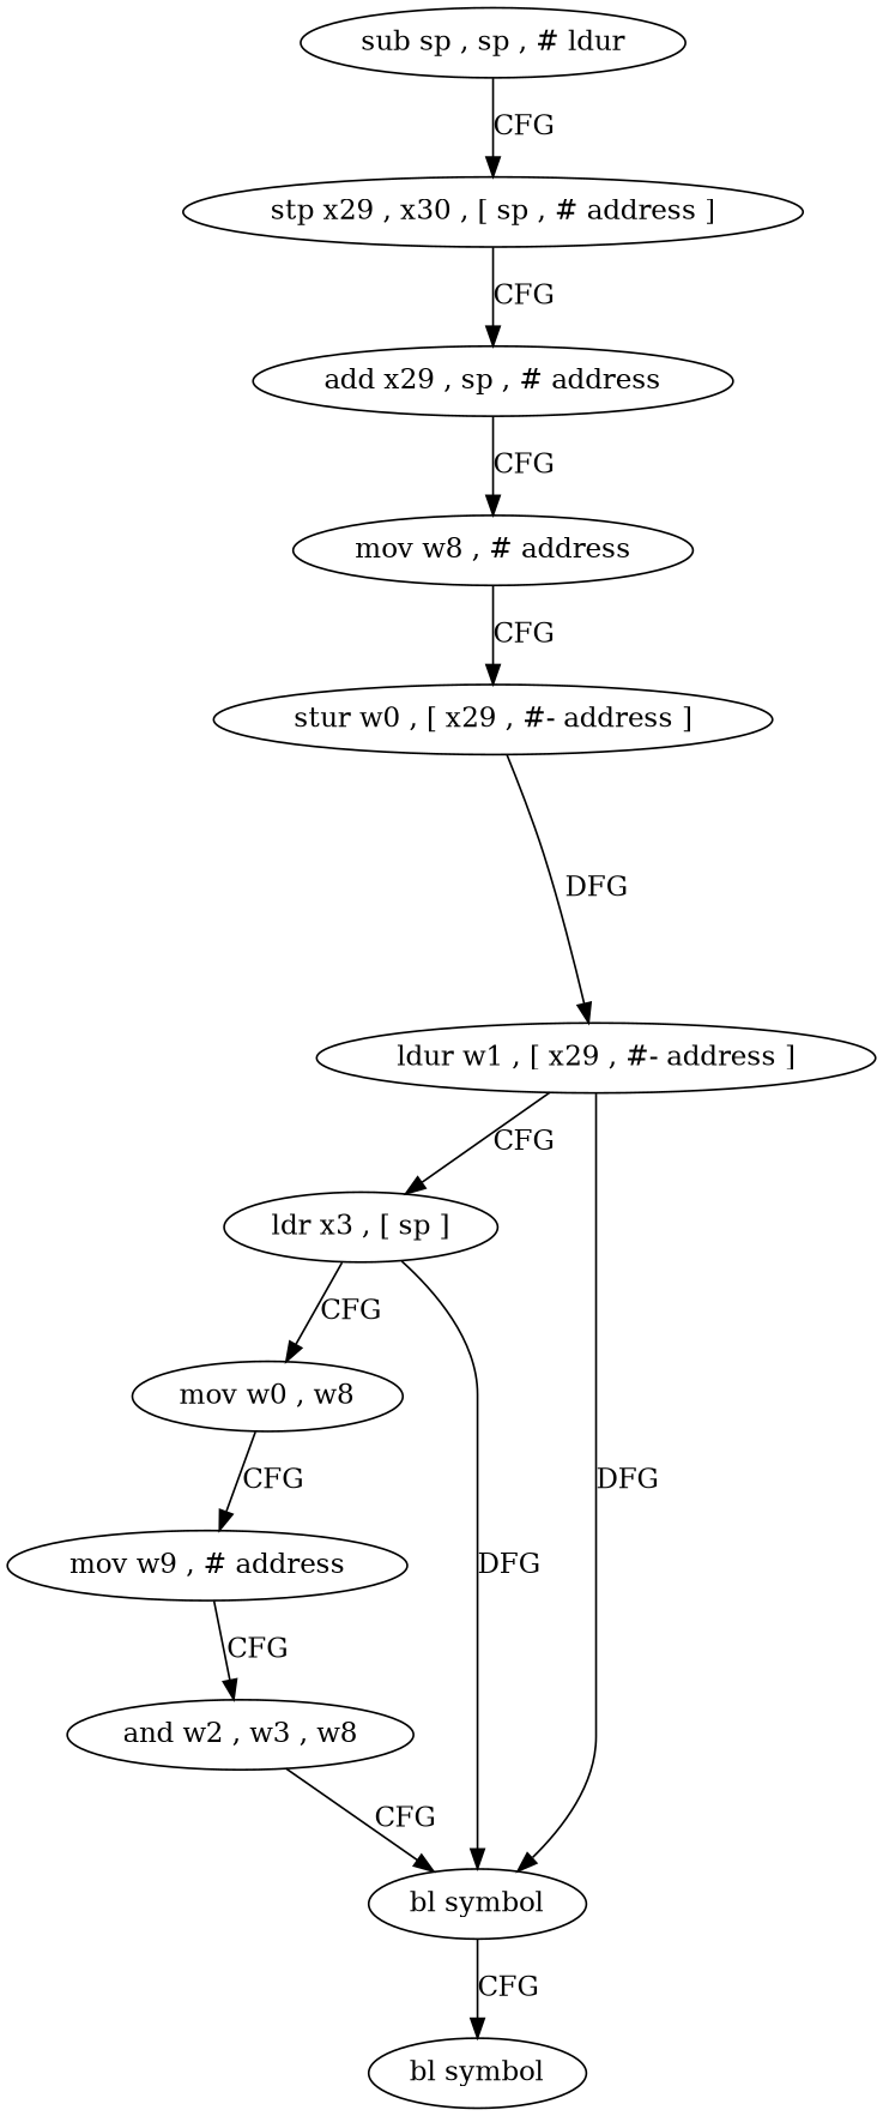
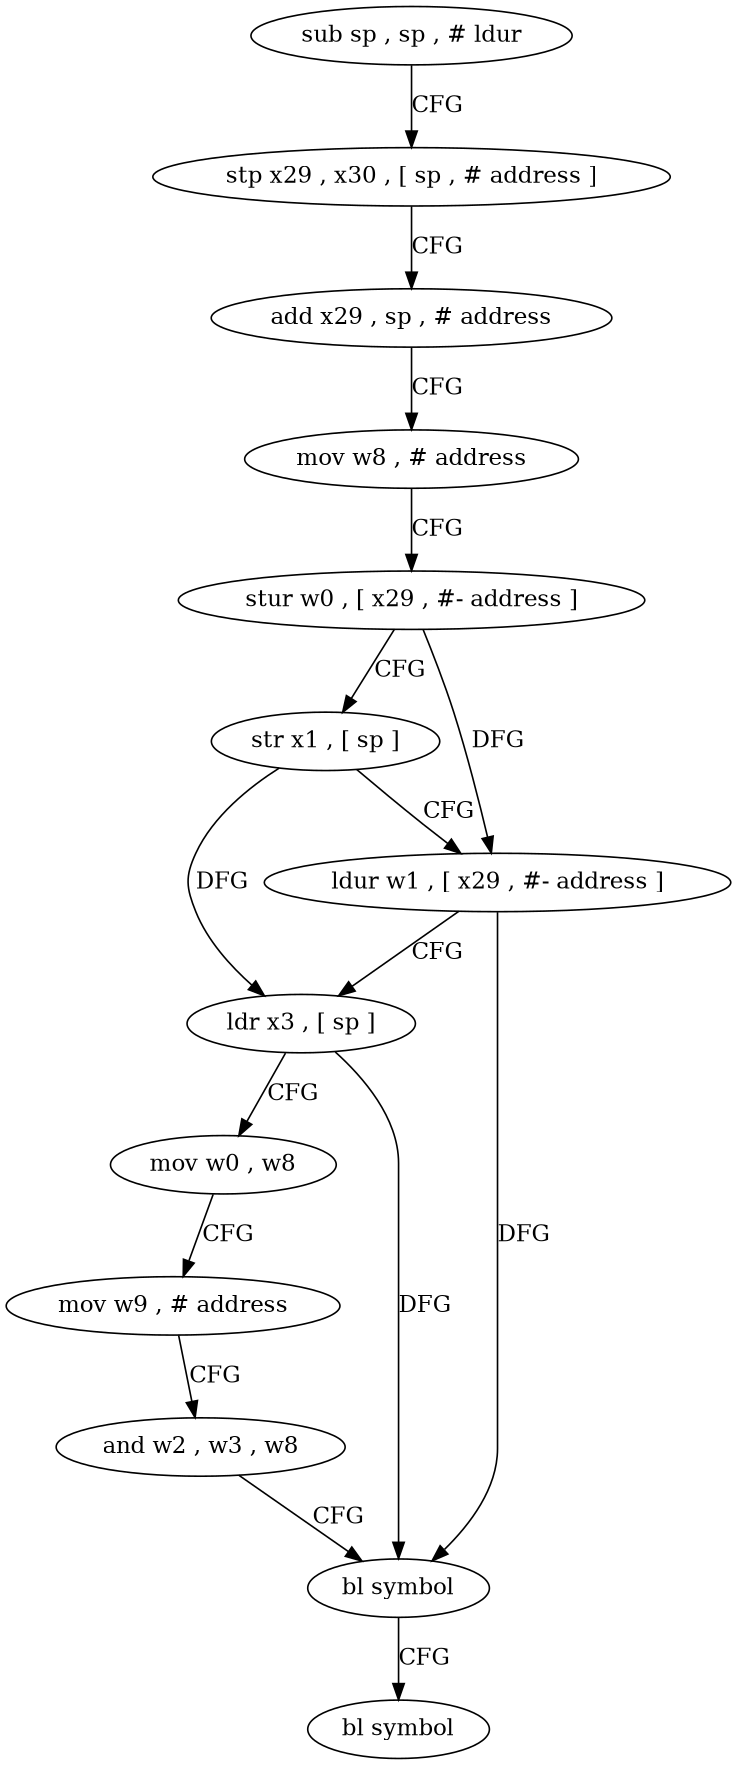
  digraph {
    n1 [label="sub sp , sp , # ldur"]
    n2 [label="stp x29 , x30 , [ sp , # address ]"]
    n3 [label="add x29 , sp , # address"]
    n4 [label="mov w8 , # address"]
    n5 [label="stur w0 , [ x29 , #- address ]"]
+   n6 [label="str x1 , [ sp ]"]
    n7 [label="ldur w1 , [ x29 , #- address ]"]
    n8 [label="ldr x3 , [ sp ]"]
    n9 [label="bl symbol"]
    n10 [label="mov w0 , w8"]
    n11 [label="bl symbol"]
    n12 [label="mov w9 , # address"]
    n13 [label="and w2 , w3 , w8"]
    n1 -> n2 [label=CFG]
    n2 -> n3 [label=CFG]
    n3 -> n4 [label=CFG]
    n4 -> n5 [label=CFG]
+   n5 -> n6 [label=CFG]
    n5 -> n7 [label=DFG]
+   n6 -> n7 [label=CFG]
+   n6 -> n8 [label=DFG]
    n7 -> n8 [label=CFG]
    n7 -> n9 [label=DFG]
    n8 -> n9 [label=DFG]
    n8 -> n10 [label=CFG]
    n9 -> n11 [label=CFG]
    n10 -> n12 [label=CFG]
    n12 -> n13 [label=CFG]
    n13 -> n9 [label=CFG]
  }
